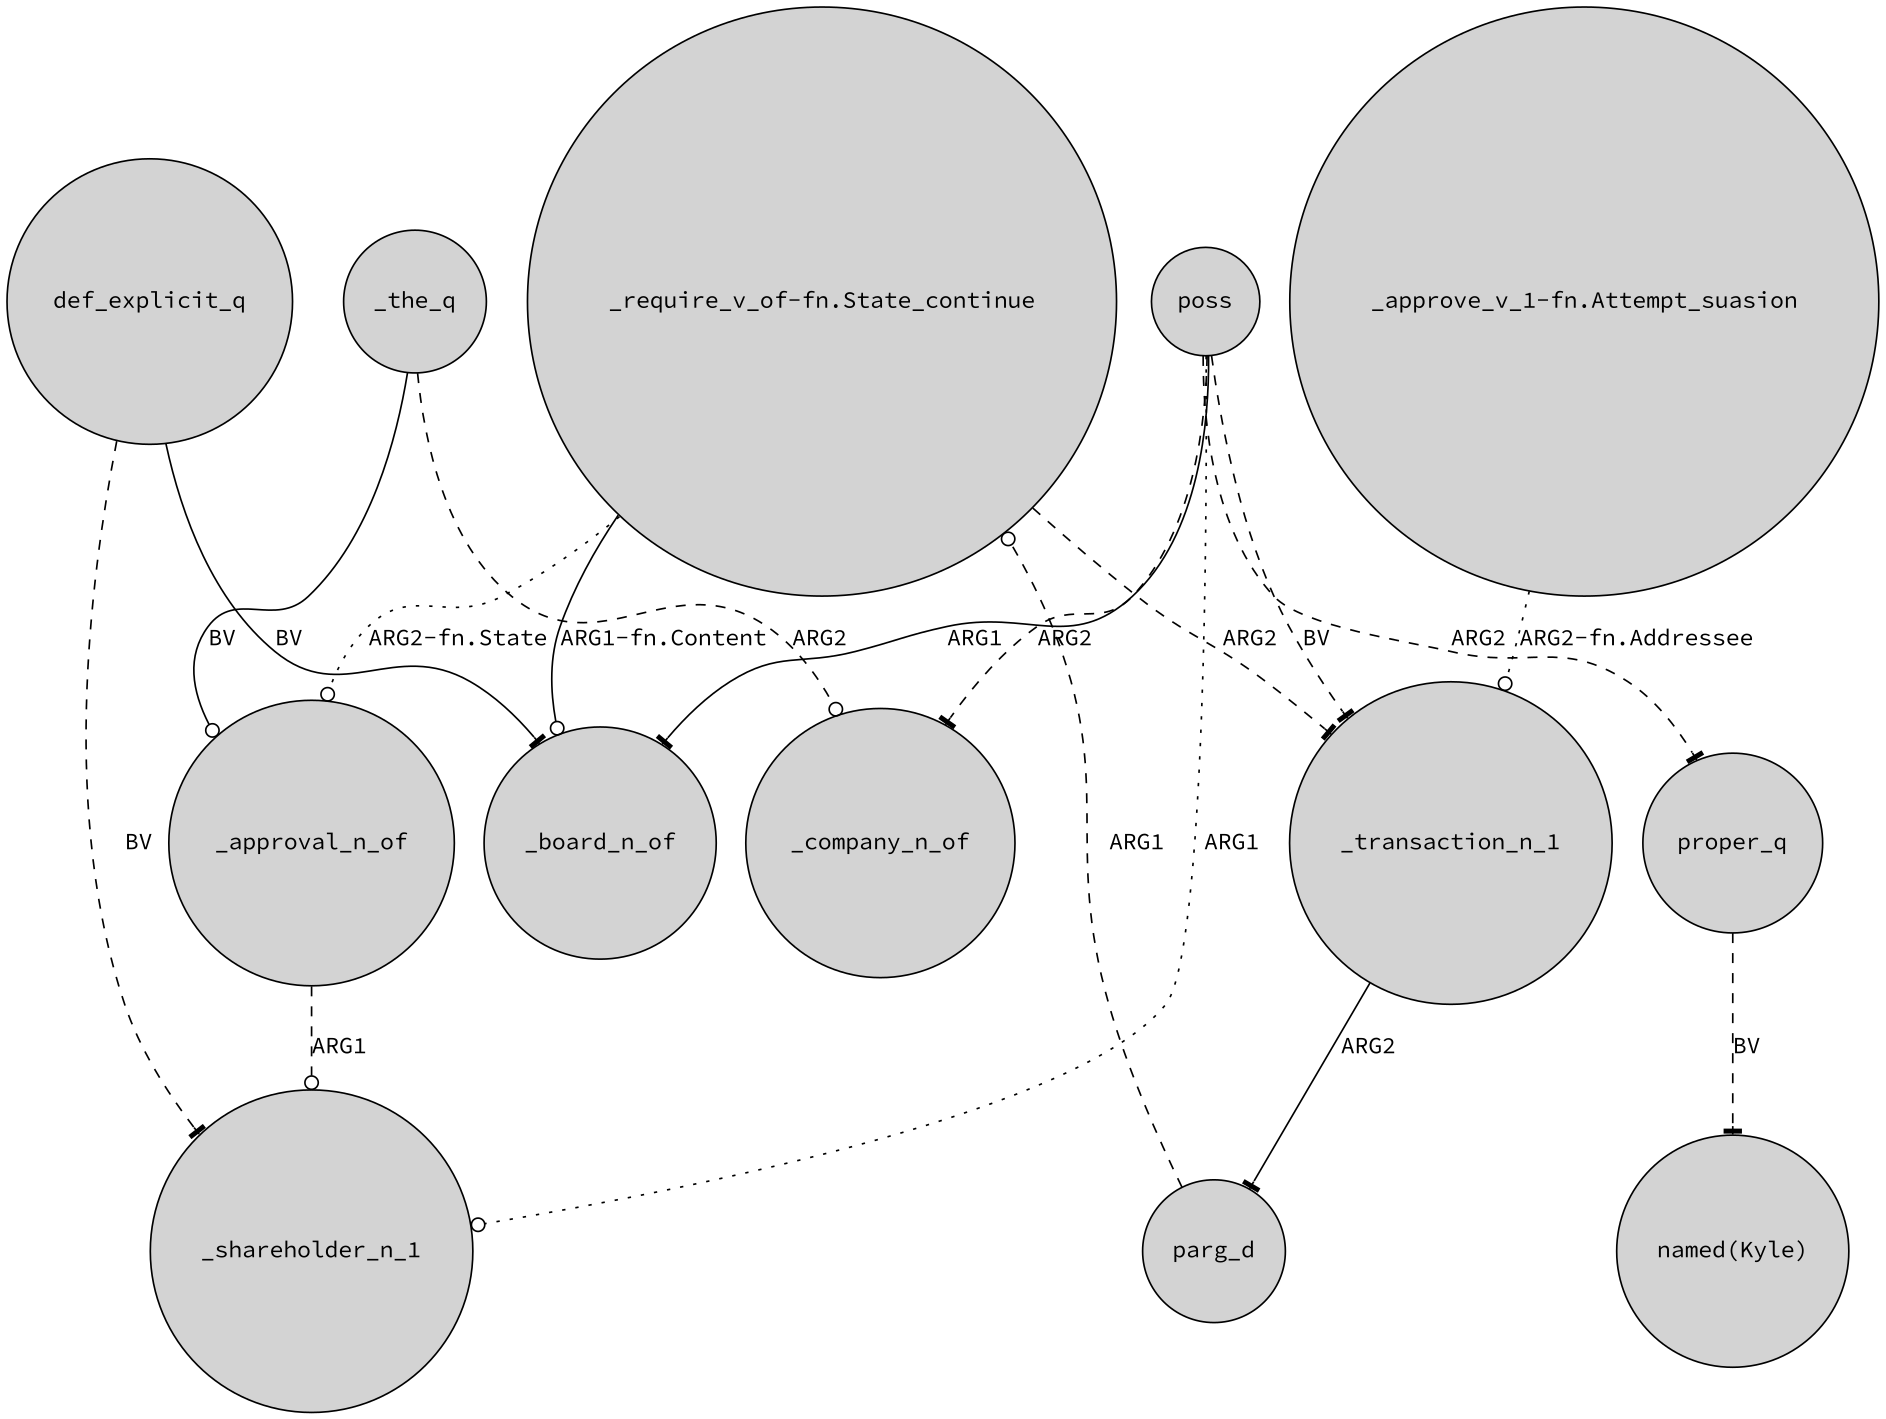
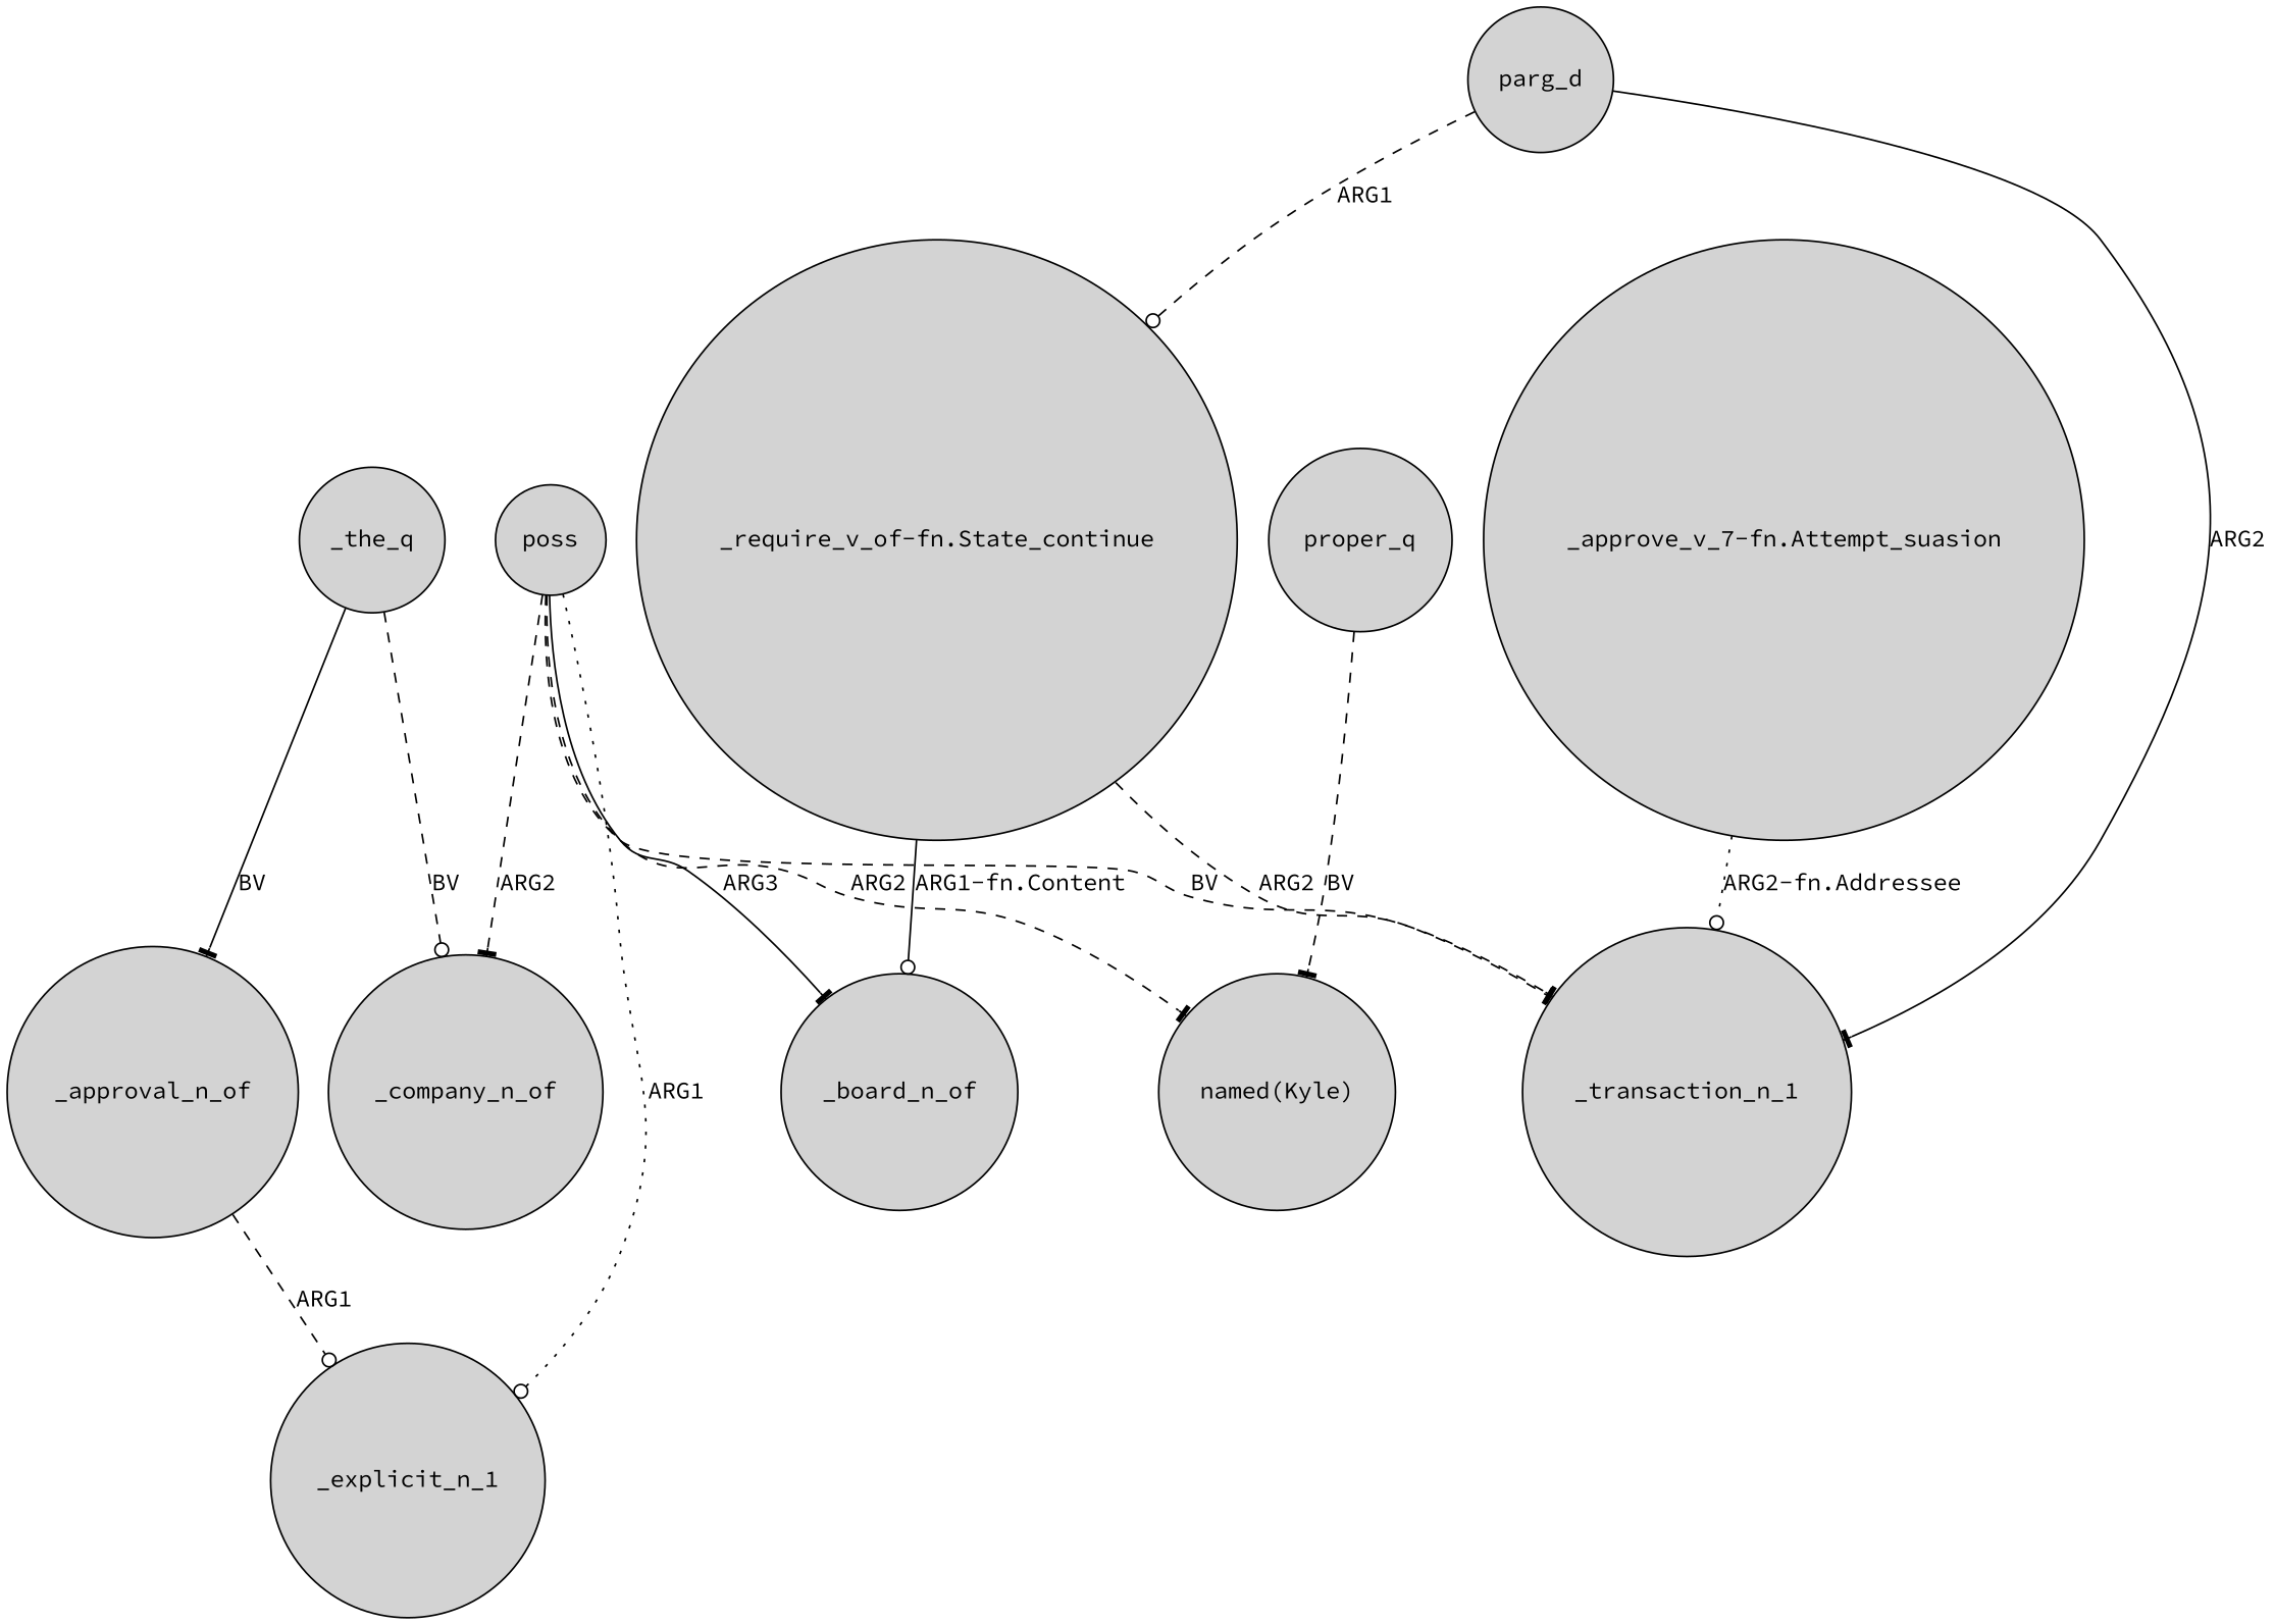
  digraph {
    fontname="Source Code Pro"
    node [fontname="Source Code Pro" shape=circle style=filled]
    edge [arrowhead=tee fontname="Source Code Pro" style=dashed]
-   def_explicit_q
-   _shareholder_n_1
+   _shareholder_n_1 [label=_explicit_n_1]
    _board_n_of
    "_require_v_of-fn.State_continue"
    _approval_n_of
    _transaction_n_1
    poss
    "named(Kyle)"
    _company_n_of
-   "_approve_v_1-fn.Attempt_suasion"
+   "_approve_v_1-fn.Attempt_suasion" [label="_approve_v_7-fn.Attempt_suasion"]
    parg_d
    _the_q
    proper_q
-   def_explicit_q -> _shareholder_n_1 [label=BV]
-   def_explicit_q -> _board_n_of [label=BV style=solid]
    "_require_v_of-fn.State_continue" -> _board_n_of [arrowhead=odot label="ARG1-fn.Content" style=solid]
-   "_require_v_of-fn.State_continue" -> _approval_n_of [arrowhead=odot label="ARG2-fn.State" style=dotted]
    "_require_v_of-fn.State_continue" -> _transaction_n_1 [label=ARG2]
    _approval_n_of -> _shareholder_n_1 [arrowhead=odot label=ARG1]
    poss -> _shareholder_n_1 [arrowhead=odot label=ARG1 style=dotted]
-   poss -> _board_n_of [label=ARG1 style=solid]
+   poss -> _board_n_of [label=ARG3 style=solid]
    poss -> _transaction_n_1 [label=BV]
-   poss -> proper_q [label=ARG2]
+   poss -> "named(Kyle)" [label=ARG2]
    poss -> _company_n_of [label=ARG2]
    "_approve_v_1-fn.Attempt_suasion" -> _transaction_n_1 [arrowhead=odot label="ARG2-fn.Addressee" style=dotted]
    parg_d -> "_require_v_of-fn.State_continue" [arrowhead=odot label=ARG1]
-   _transaction_n_1 -> parg_d [label=ARG2 style=solid]
-   _the_q -> _approval_n_of [arrowhead=odot label=BV style=solid]
-   _the_q -> _company_n_of [arrowhead=odot label=ARG2]
+   parg_d -> _transaction_n_1 [label=ARG2 style=solid]
+   _the_q -> _approval_n_of [label=BV style=solid]
+   _the_q -> _company_n_of [arrowhead=odot label=BV]
    proper_q -> "named(Kyle)" [label=BV]
  }
